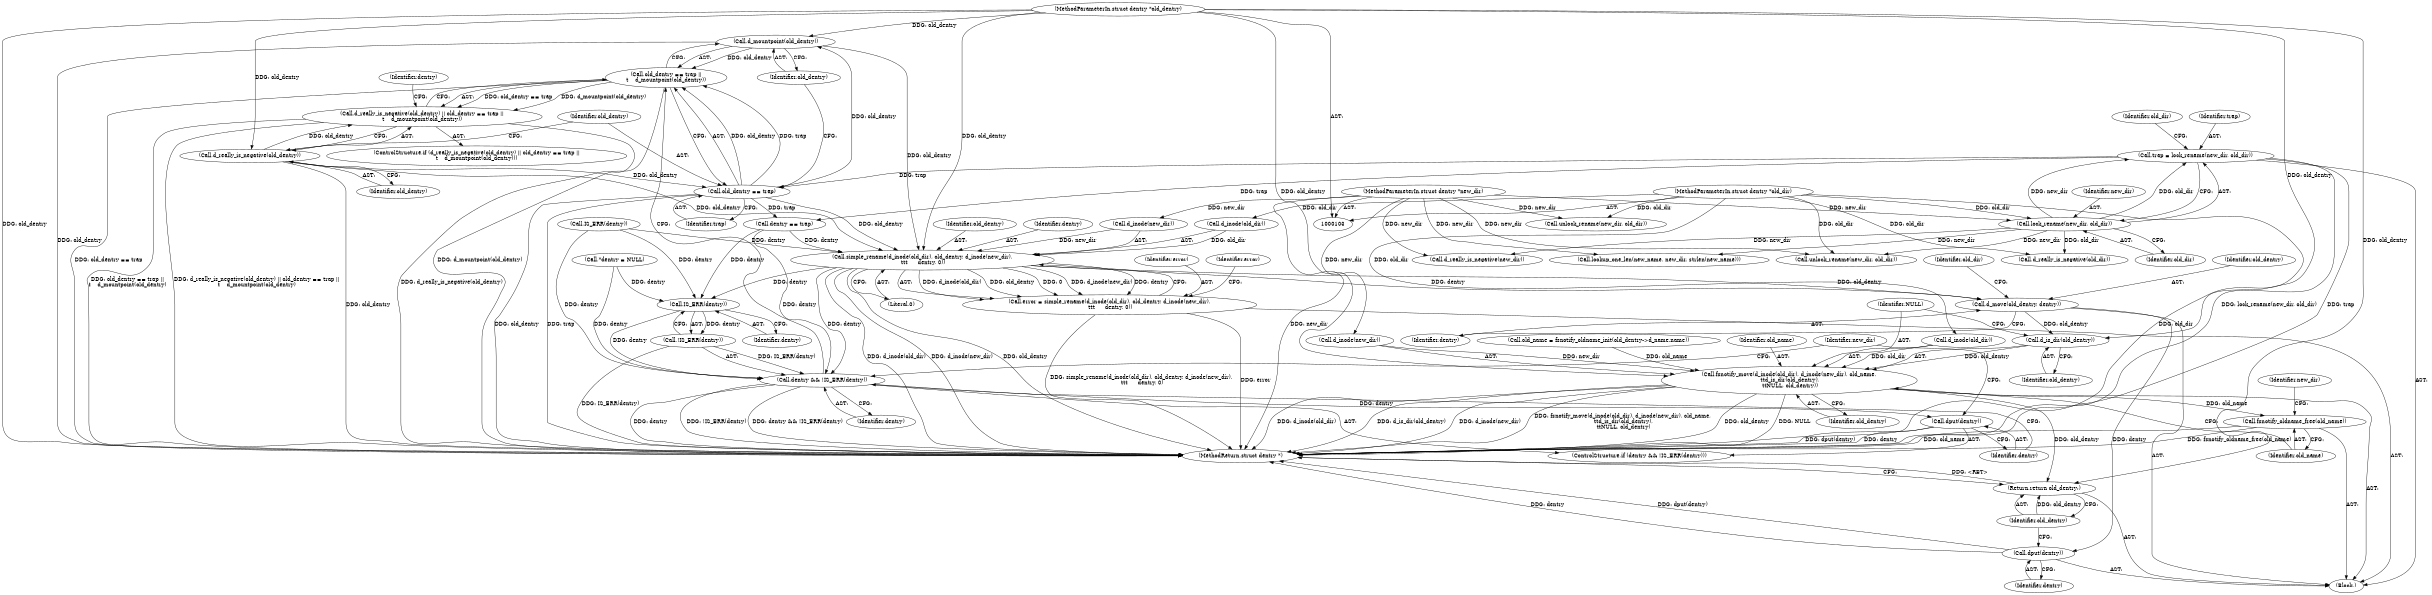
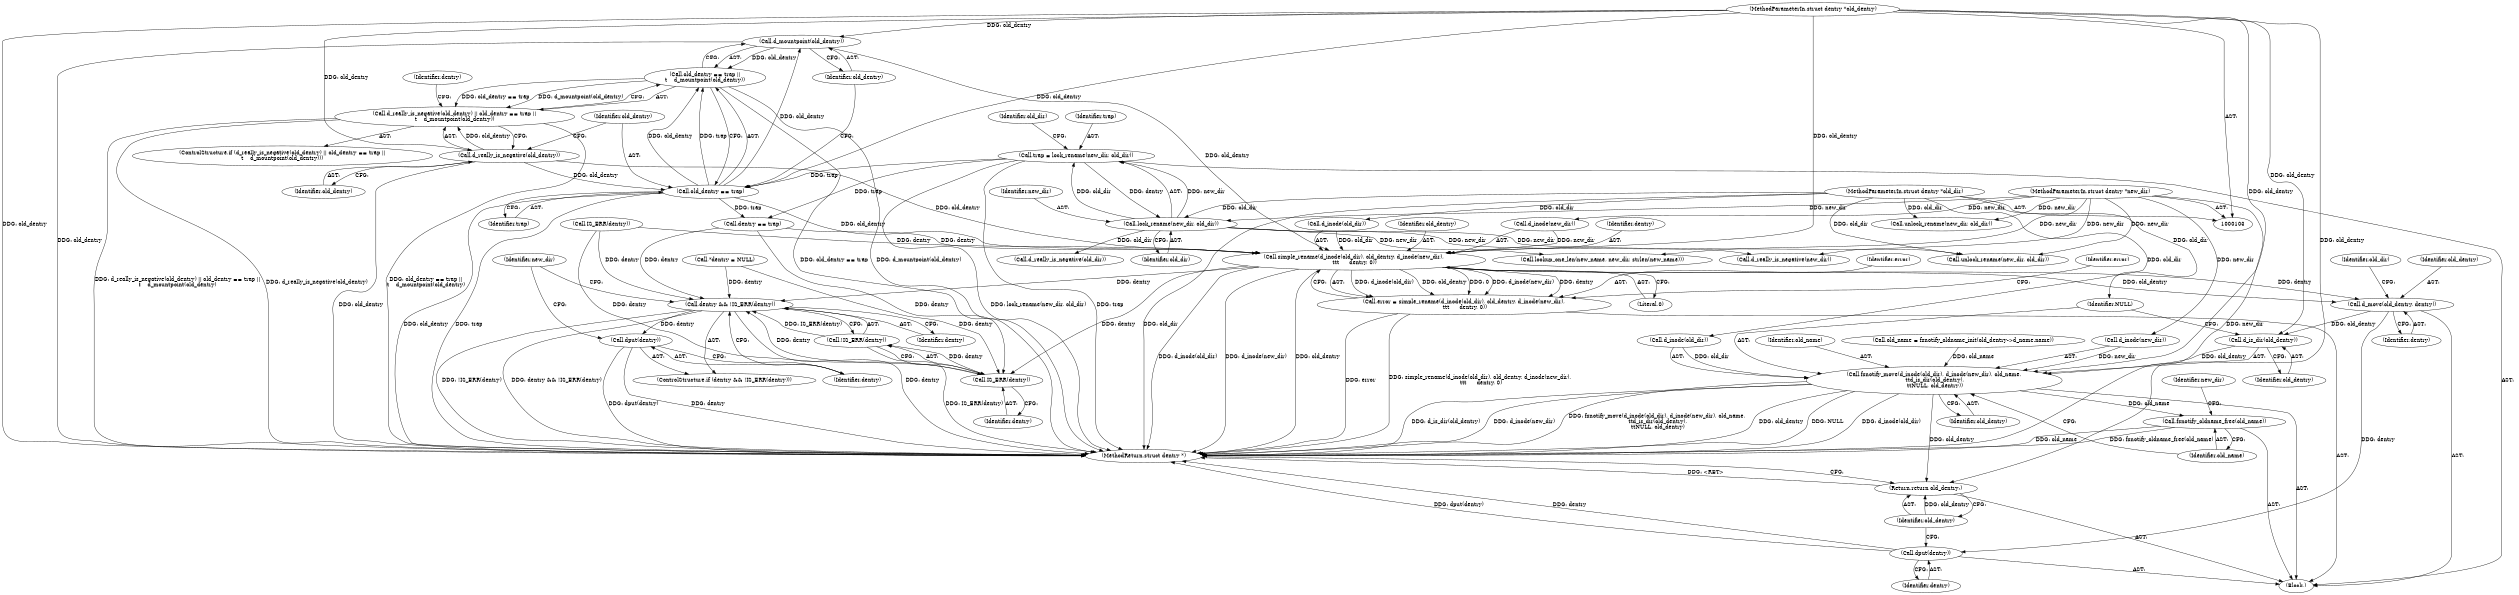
  digraph {
    n1 [label="(Call,d_mountpoint(old_dentry))"]
    n2 [label="(Call,old_dentry == trap ||\n\t    d_mountpoint(old_dentry))"]
    n3 [label="(Call,simple_rename(d_inode(old_dir), old_dentry, d_inode(new_dir),\n \t\t\t      dentry, 0))"]
    n4 [label="(MethodReturn,struct dentry *)"]
    n5 [label="(Identifier,old_dentry)"]
    n6 [label="(Call,old_dentry == trap)"]
    n7 [label="(Call,d_really_is_negative(old_dentry) || old_dentry == trap ||\n\t    d_mountpoint(old_dentry))"]
    n8 [label="(Call,d_move(old_dentry, dentry))"]
    n9 [label="(Call,error = simple_rename(d_inode(old_dir), old_dentry, d_inode(new_dir),\n \t\t\t      dentry, 0))"]
    n10 [label="(Call,dentry && !IS_ERR(dentry))"]
    n11 [label="(Call,IS_ERR(dentry))"]
    n12 [label="(Literal,0)"]
    n13 [label="(Return,return old_dentry;)"]
    n14 [label="(Identifier,trap)"]
    n15 [label="(Call,dentry == trap)"]
    n16 [label="(Call,d_really_is_negative(old_dentry))"]
    n17 [label="(Identifier,old_dentry)"]
    n18 [label="(ControlStructure,if (d_really_is_negative(old_dentry) || old_dentry == trap ||\n\t    d_mountpoint(old_dentry)))"]
    n19 [label="(MethodParameterIn,struct dentry *old_dentry)"]
    n20 [label="(Call,d_is_dir(old_dentry))"]
    n21 [label="(Call,fsnotify_move(d_inode(old_dir), d_inode(new_dir), old_name,\n \t\td_is_dir(old_dentry),\n \t\tNULL, old_dentry))"]
    1000103
    n23 [label="(Block,)"]
    n24 [label="(Call,dput(dentry))"]
    n25 [label="(Identifier,dentry)"]
    n26 [label="(Identifier,old_dentry)"]
    n27 [label="(Call,fsnotify_oldname_free(old_name))"]
    n28 [label="(Identifier,old_dentry)"]
    n29 [label="(Identifier,old_dentry)"]
    n30 [label="(Call,trap = lock_rename(new_dir, old_dir))"]
    n31 [label="(Call,lock_rename(new_dir, old_dir))"]
    n32 [label="(Call,d_really_is_negative(new_dir))"]
    n33 [label="(Call,lookup_one_len(new_name, new_dir, strlen(new_name)))"]
    n34 [label="(Call,unlock_rename(new_dir, old_dir))"]
    n35 [label="(Identifier,old_dir)"]
    n36 [label="(Call,d_really_is_negative(old_dir))"]
    n37 [label="(MethodParameterIn,struct dentry *new_dir)"]
    n38 [label="(Call,d_inode(new_dir))"]
    n39 [label="(Call,unlock_rename(new_dir, old_dir))"]
    n40 [label="(Call,d_inode(new_dir))"]
    n41 [label="(MethodParameterIn,struct dentry *old_dir)"]
    n42 [label="(Call,d_inode(old_dir))"]
    n43 [label="(Call,d_inode(old_dir))"]
    n44 [label="(Call,dput(dentry))"]
    n45 [label="(Call,!IS_ERR(dentry))"]
    n46 [label="(ControlStructure,if (dentry && !IS_ERR(dentry)))"]
    n47 [label="(Identifier,dentry)"]
    n48 [label="(Identifier,dentry)"]
    n49 [label="(Identifier,dentry)"]
    n50 [label="(Identifier,old_name)"]
    n51 [label="(Identifier,dentry)"]
    n52 [label="(Identifier,error)"]
    n53 [label="(Identifier,new_dir)"]
    n54 [label="(Call,old_name = fsnotify_oldname_init(old_dentry->d_name.name))"]
    n55 [label="(Identifier,new_dir)"]
    n56 [label="(Call,*dentry = NULL)"]
    n57 [label="(Identifier,new_dir)"]
    n58 [label="(Identifier,error)"]
    n59 [label="(Identifier,old_name)"]
    n60 [label="(Call,IS_ERR(dentry))"]
    n61 [label="(Identifier,NULL)"]
    n62 [label="(Identifier,old_dentry)"]
    n63 [label="(Identifier,dentry)"]
    n64 [label="(Identifier,old_dentry)"]
    n65 [label="(Identifier,old_dentry)"]
    n66 [label="(Identifier,dentry)"]
    n67 [label="(Identifier,old_dir)"]
    n68 [label="(Identifier,old_dir)"]
    n69 [label="(Identifier,trap)"]
    n1 -> n2 [label="AST: "]
    n1 -> n2 [label="DDG: old_dentry"]
    n1 -> n3 [label="DDG: old_dentry"]
    n1 -> n4 [label="DDG: old_dentry"]
    n1 -> n5 [label="CFG: "]
    n2 -> n1 [label="CFG: "]
    n2 -> n4 [label="DDG: old_dentry == trap"]
    n2 -> n4 [label="DDG: d_mountpoint(old_dentry)"]
    n2 -> n6 [label="CFG: "]
    n2 -> n7 [label="AST: "]
    n2 -> n7 [label="DDG: old_dentry == trap"]
    n2 -> n7 [label="DDG: d_mountpoint(old_dentry)"]
    n3 -> n4 [label="DDG: d_inode(old_dir)"]
    n3 -> n4 [label="DDG: d_inode(new_dir)"]
    n3 -> n4 [label="DDG: old_dentry"]
    n3 -> n8 [label="DDG: old_dentry"]
    n3 -> n8 [label="DDG: dentry"]
    n3 -> n9 [label="AST: "]
    n3 -> n9 [label="DDG: d_inode(old_dir)"]
    n3 -> n9 [label="DDG: old_dentry"]
    n3 -> n9 [label="DDG: 0"]
    n3 -> n9 [label="DDG: d_inode(new_dir)"]
    n3 -> n9 [label="DDG: dentry"]
    n3 -> n10 [label="DDG: dentry"]
    n3 -> n11 [label="DDG: dentry"]
    n3 -> n12 [label="CFG: "]
    n4 -> n13 [label="CFG: "]
    n5 -> n1 [label="AST: "]
    n5 -> n6 [label="CFG: "]
    n6 -> n1 [label="DDG: old_dentry"]
    n6 -> n2 [label="AST: "]
    n6 -> n2 [label="DDG: old_dentry"]
    n6 -> n2 [label="DDG: trap"]
    n6 -> n3 [label="DDG: old_dentry"]
    n6 -> n4 [label="DDG: old_dentry"]
    n6 -> n4 [label="DDG: trap"]
    n6 -> n14 [label="CFG: "]
    n6 -> n15 [label="DDG: trap"]
    n7 -> n2 [label="CFG: "]
    n7 -> n4 [label="DDG: d_really_is_negative(old_dentry)"]
    n7 -> n4 [label="DDG: old_dentry == trap ||\n\t    d_mountpoint(old_dentry)"]
    n7 -> n4 [label="DDG: d_really_is_negative(old_dentry) || old_dentry == trap ||\n\t    d_mountpoint(old_dentry)"]
    n7 -> n16 [label="CFG: "]
    n7 -> n18 [label="AST: "]
    n8 -> n20 [label="DDG: old_dentry"]
    n8 -> n23 [label="AST: "]
    n8 -> n24 [label="DDG: dentry"]
    n8 -> n25 [label="CFG: "]
    n9 -> n3 [label="CFG: "]
    n9 -> n4 [label="DDG: error"]
    n9 -> n4 [label="DDG: simple_rename(d_inode(old_dir), old_dentry, d_inode(new_dir),\n \t\t\t      dentry, 0)"]
    n9 -> n23 [label="AST: "]
    n10 -> n4 [label="DDG: dentry && !IS_ERR(dentry)"]
    n10 -> n4 [label="DDG: dentry"]
    n10 -> n4 [label="DDG: !IS_ERR(dentry)"]
    n10 -> n44 [label="DDG: dentry"]
-   n10 -> n2 [label="CFG: "]
+   n10 -> n45 [label="CFG: "]
    n10 -> n46 [label="AST: "]
    n10 -> n47 [label="CFG: "]
    n11 -> n10 [label="DDG: dentry"]
    n11 -> n45 [label="AST: "]
    n11 -> n45 [label="DDG: dentry"]
    n11 -> n48 [label="CFG: "]
    n12 -> n3 [label="AST: "]
    n13 -> n4 [label="DDG: <RET>"]
    n13 -> n23 [label="AST: "]
    n13 -> n29 [label="CFG: "]
    n14 -> n6 [label="AST: "]
    n15 -> n3 [label="DDG: dentry"]
    n15 -> n10 [label="DDG: dentry"]
    n15 -> n11 [label="DDG: dentry"]
    n16 -> n3 [label="DDG: old_dentry"]
    n16 -> n4 [label="DDG: old_dentry"]
    n16 -> n6 [label="DDG: old_dentry"]
    n16 -> n7 [label="AST: "]
    n16 -> n7 [label="DDG: old_dentry"]
    n16 -> n17 [label="CFG: "]
    n17 -> n16 [label="AST: "]
    n19 -> n1 [label="DDG: old_dentry"]
    n19 -> n3 [label="DDG: old_dentry"]
    n19 -> n4 [label="DDG: old_dentry"]
+   n19 -> n6 [label="DDG: old_dentry"]
    n19 -> n13 [label="DDG: old_dentry"]
    n19 -> n16 [label="DDG: old_dentry"]
    n19 -> n20 [label="DDG: old_dentry"]
    n19 -> n21 [label="DDG: old_dentry"]
    n19 -> 1000103 [label="AST: "]
    n20 -> n21 [label="AST: "]
    n20 -> n21 [label="DDG: old_dentry"]
    n20 -> n26 [label="CFG: "]
    n21 -> n4 [label="DDG: d_inode(old_dir)"]
    n21 -> n4 [label="DDG: d_is_dir(old_dentry)"]
    n21 -> n4 [label="DDG: d_inode(new_dir)"]
    n21 -> n4 [label="DDG: fsnotify_move(d_inode(old_dir), d_inode(new_dir), old_name,\n \t\td_is_dir(old_dentry),\n \t\tNULL, old_dentry)"]
    n21 -> n4 [label="DDG: old_dentry"]
    n21 -> n4 [label="DDG: NULL"]
    n21 -> n13 [label="DDG: old_dentry"]
    n21 -> n23 [label="AST: "]
    n21 -> n27 [label="DDG: old_name"]
    n21 -> n28 [label="CFG: "]
    n24 -> n4 [label="DDG: dentry"]
    n24 -> n4 [label="DDG: dput(dentry)"]
    n24 -> n23 [label="AST: "]
    n24 -> n49 [label="CFG: "]
    n25 -> n8 [label="AST: "]
    n26 -> n20 [label="AST: "]
    n27 -> n4 [label="DDG: fsnotify_oldname_free(old_name)"]
    n27 -> n4 [label="DDG: old_name"]
    n27 -> n23 [label="AST: "]
    n27 -> n50 [label="CFG: "]
    n28 -> n21 [label="AST: "]
    n29 -> n13 [label="AST: "]
    n29 -> n13 [label="DDG: old_dentry"]
    n29 -> n24 [label="CFG: "]
    n30 -> n4 [label="DDG: lock_rename(new_dir, old_dir)"]
    n30 -> n4 [label="DDG: trap"]
    n30 -> n6 [label="DDG: trap"]
    n30 -> n15 [label="DDG: trap"]
    n30 -> n23 [label="AST: "]
-   n30 -> n31 [label="CFG: "]
+   n30 -> n31 [label="DDG: dentry"]
    n31 -> n30 [label="AST: "]
    n31 -> n30 [label="DDG: new_dir"]
    n31 -> n30 [label="DDG: old_dir"]
    n31 -> n32 [label="DDG: new_dir"]
    n31 -> n33 [label="DDG: new_dir"]
    n31 -> n34 [label="DDG: new_dir"]
    n31 -> n35 [label="CFG: "]
    n31 -> n36 [label="DDG: old_dir"]
    n35 -> n31 [label="AST: "]
    n37 -> n4 [label="DDG: new_dir"]
    n37 -> 1000103 [label="AST: "]
    n37 -> n31 [label="DDG: new_dir"]
    n37 -> n32 [label="DDG: new_dir"]
    n37 -> n33 [label="DDG: new_dir"]
    n37 -> n34 [label="DDG: new_dir"]
    n37 -> n38 [label="DDG: new_dir"]
    n37 -> n39 [label="DDG: new_dir"]
    n37 -> n40 [label="DDG: new_dir"]
    n38 -> n21 [label="AST: "]
    n38 -> n21 [label="DDG: new_dir"]
    n40 -> n3 [label="AST: "]
    n40 -> n3 [label="DDG: new_dir"]
    n41 -> n4 [label="DDG: old_dir"]
    n41 -> 1000103 [label="AST: "]
    n41 -> n31 [label="DDG: old_dir"]
    n41 -> n34 [label="DDG: old_dir"]
-   n41 -> n36 [label="DDG: old_dir"]
+   n41 -> n61 [label="DDG: old_dir"]
    n41 -> n39 [label="DDG: old_dir"]
    n41 -> n42 [label="DDG: old_dir"]
    n41 -> n43 [label="DDG: old_dir"]
    n42 -> n21 [label="AST: "]
    n42 -> n21 [label="DDG: old_dir"]
    n43 -> n3 [label="AST: "]
    n43 -> n3 [label="DDG: old_dir"]
    n44 -> n4 [label="DDG: dput(dentry)"]
    n44 -> n4 [label="DDG: dentry"]
    n44 -> n46 [label="AST: "]
    n44 -> n51 [label="CFG: "]
    n45 -> n4 [label="DDG: IS_ERR(dentry)"]
    n45 -> n10 [label="AST: "]
    n45 -> n10 [label="DDG: IS_ERR(dentry)"]
    n45 -> n11 [label="CFG: "]
    n47 -> n10 [label="AST: "]
    n48 -> n11 [label="AST: "]
    n49 -> n24 [label="AST: "]
    n50 -> n21 [label="CFG: "]
    n50 -> n27 [label="AST: "]
    n51 -> n10 [label="CFG: "]
    n51 -> n44 [label="AST: "]
    n52 -> n9 [label="AST: "]
    n53 -> n31 [label="AST: "]
    n54 -> n21 [label="DDG: old_name"]
    n55 -> n27 [label="CFG: "]
    n56 -> n10 [label="DDG: dentry"]
    n56 -> n11 [label="DDG: dentry"]
    n57 -> n10 [label="CFG: "]
    n57 -> n44 [label="CFG: "]
    n58 -> n9 [label="CFG: "]
    n59 -> n21 [label="AST: "]
    n60 -> n3 [label="DDG: dentry"]
    n60 -> n10 [label="DDG: dentry"]
    n60 -> n11 [label="DDG: dentry"]
    n61 -> n20 [label="CFG: "]
    n61 -> n21 [label="AST: "]
    n62 -> n3 [label="AST: "]
    n63 -> n7 [label="CFG: "]
    n64 -> n6 [label="AST: "]
    n64 -> n16 [label="CFG: "]
    n65 -> n8 [label="AST: "]
    n66 -> n3 [label="AST: "]
    n67 -> n8 [label="CFG: "]
    n68 -> n30 [label="CFG: "]
    n69 -> n30 [label="AST: "]
  }
